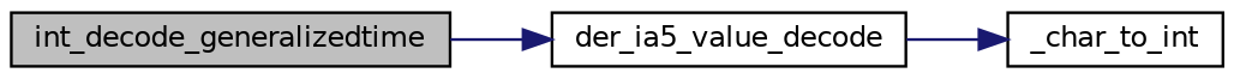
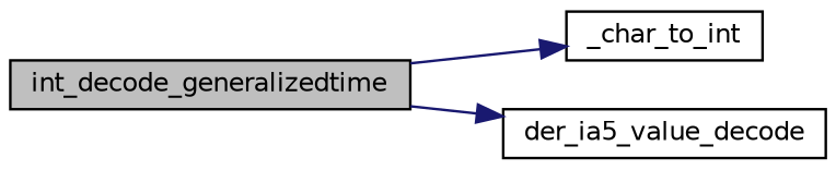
  digraph {
    rankdir=LR
    node [color=black fillcolor=white fontname=Helvetica fontsize=10 shape=record style=filled]
    edge [color=midnightblue fontname=Helvetica fontsize=10 labelfontname=Helvetica labelfontsize=10 style=solid]
    n1 [fillcolor=grey75 fontcolor=black height=0.2 label=int_decode_generalizedtime width=0.4]
    n2 [height=0.2 label=_char_to_int width=0.4]
    n3 [height=0.2 label=der_ia5_value_decode width=0.4]
-   n3 -> n2
+   n1 -> n2
    n1 -> n3
  }
